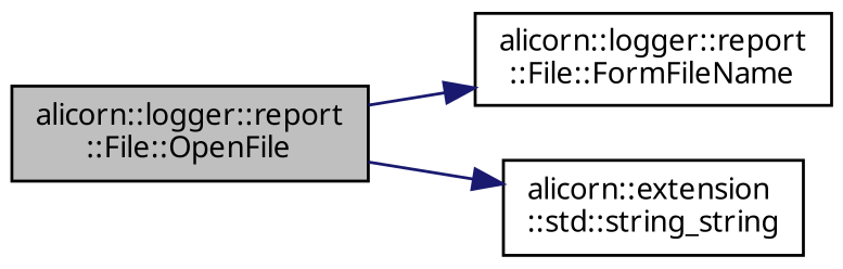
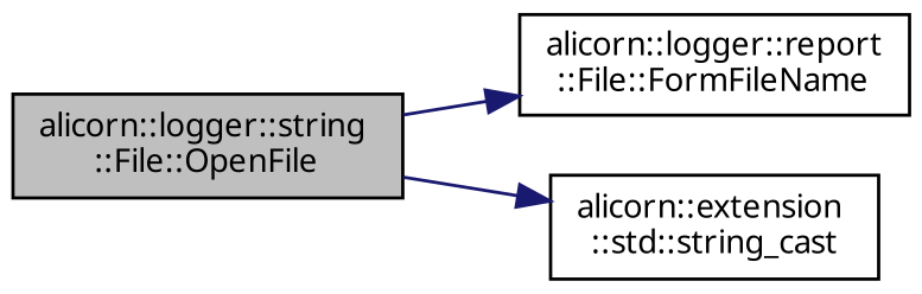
  digraph {
    rankdir=LR
    node [color=black fillcolor=white fontname=Verdana fontsize=10 shape=record style=filled]
    edge [color=midnightblue fontname=Verdana fontsize=10 labelfontname=Verdana labelfontsize=10 style=solid]
-   n1 [fillcolor=grey75 fontcolor=black height=0.2 label="alicorn::logger::report\l::File::OpenFile" width=0.4]
+   n1 [fillcolor=grey75 fontcolor=black height=0.2 label="alicorn::logger::string\l::File::OpenFile" width=0.4]
    n2 [height=0.2 label="alicorn::logger::report\l::File::FormFileName" width=0.4]
-   n3 [height=0.2 label="alicorn::extension\l::std::string_string" width=0.4]
+   n3 [height=0.2 label="alicorn::extension\l::std::string_cast" width=0.4]
    n1 -> n2
    n1 -> n3
  }
